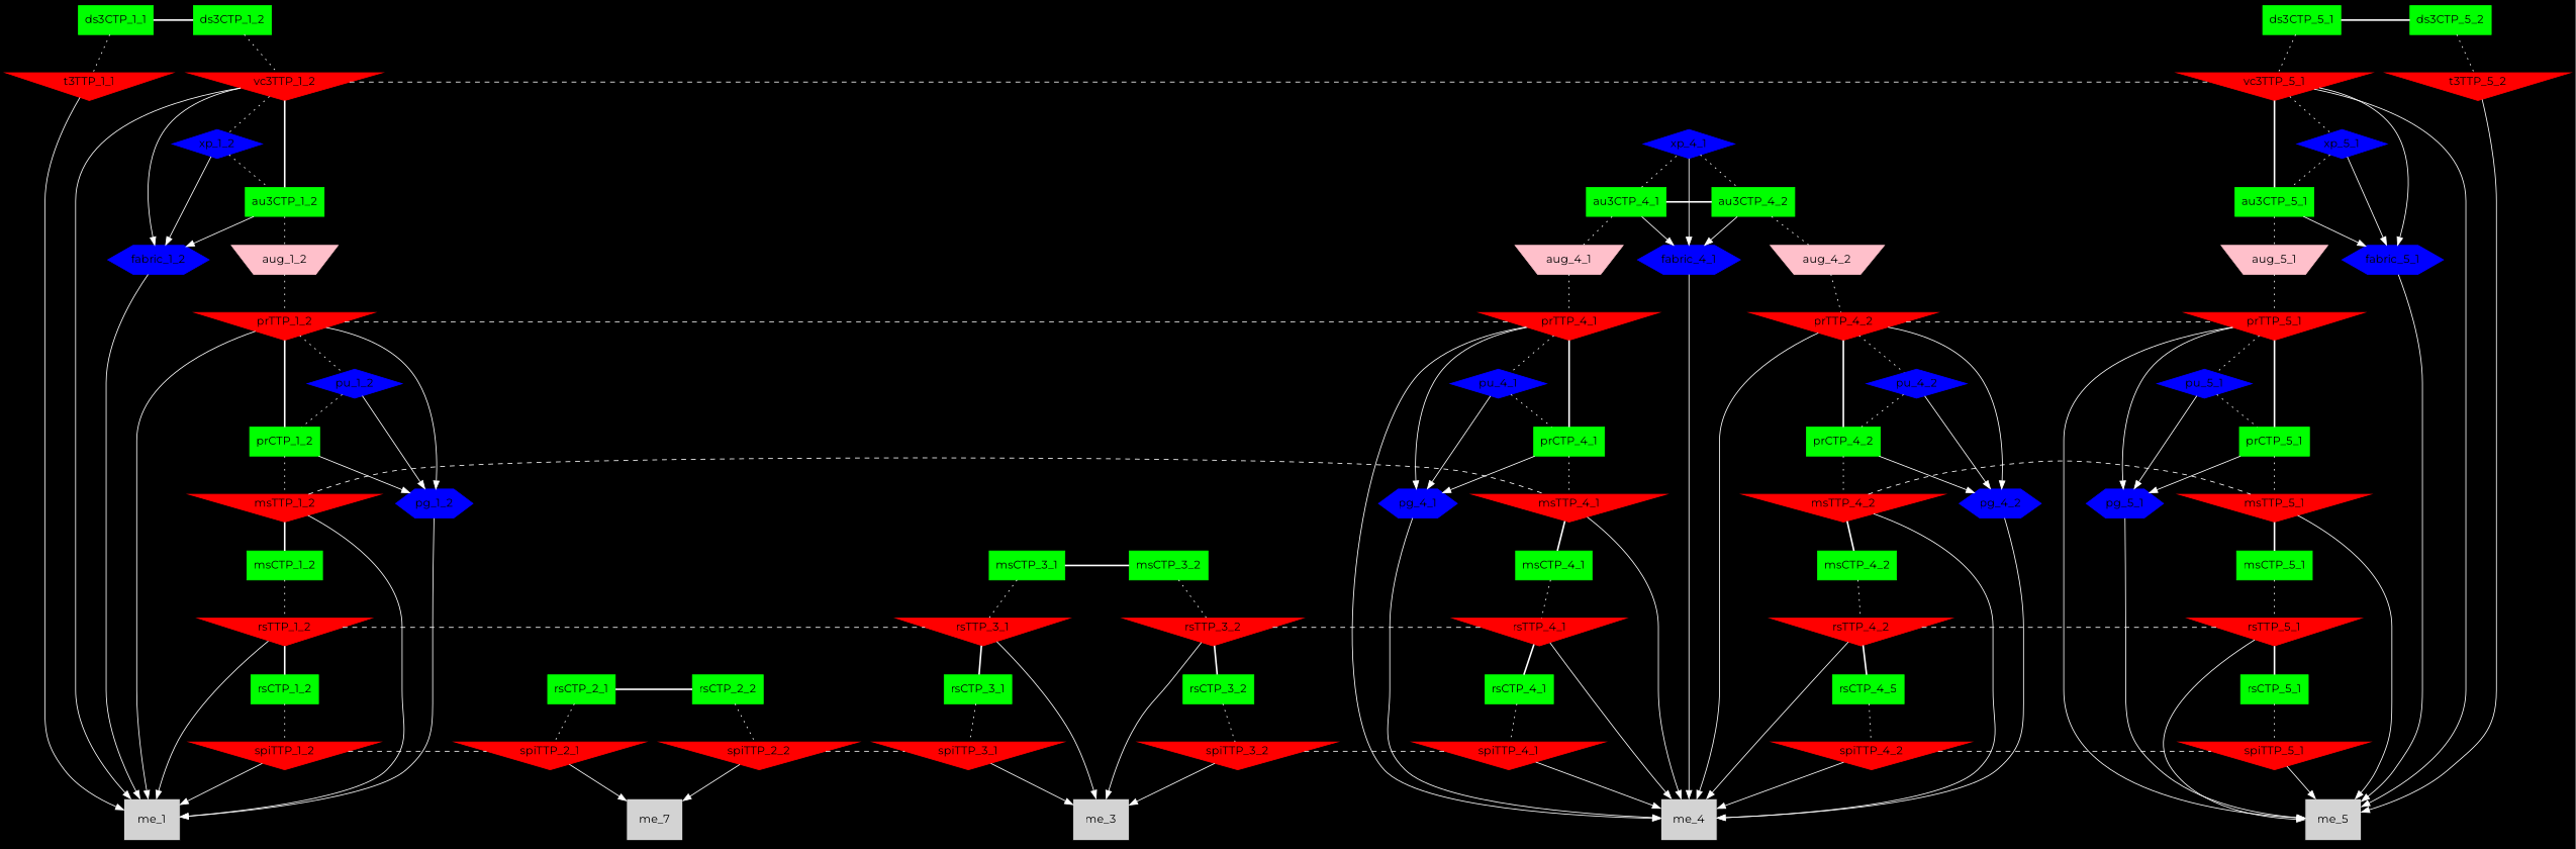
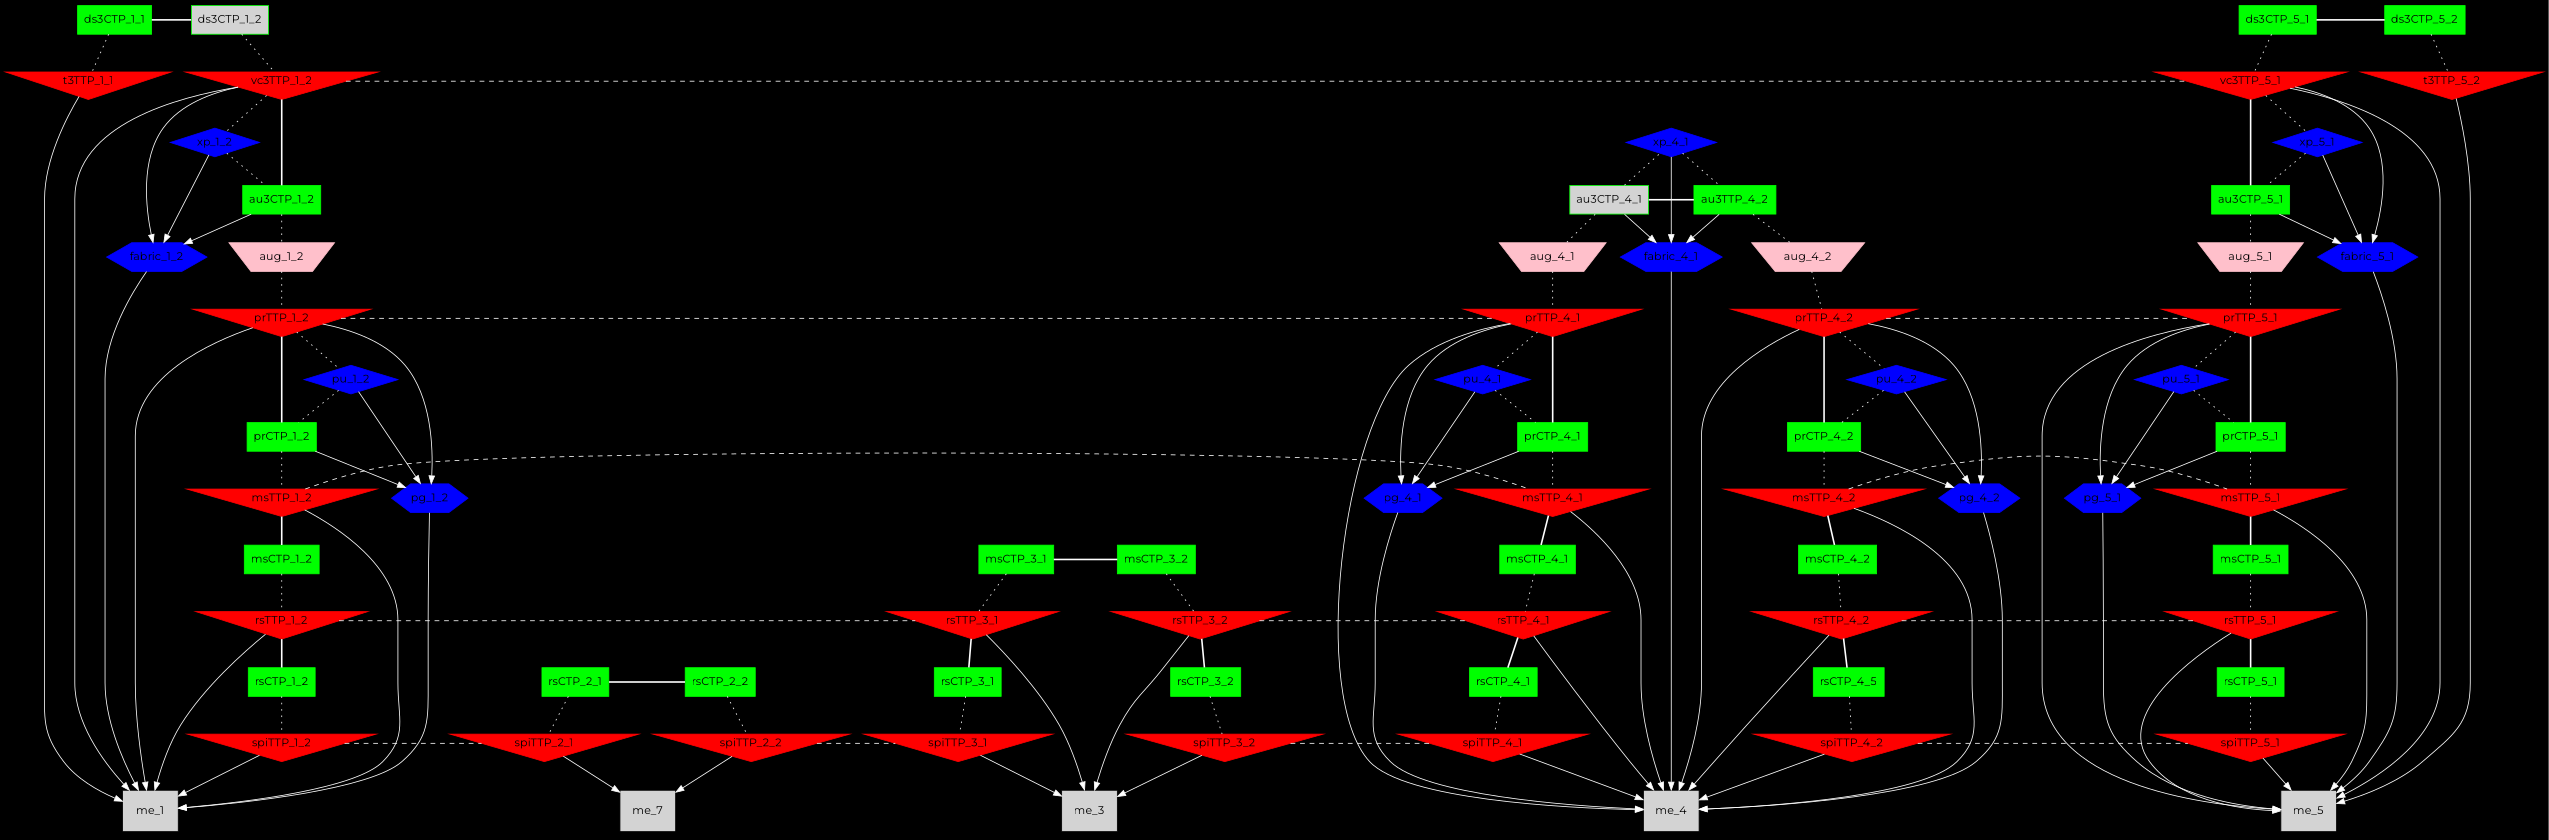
  digraph {
    bgcolor=black
    fontname=Montserrat
    node [color=green fontname=Montserrat shape=box style=filled]
    edge [color=white dir=none fontname=Montserrat]
    ds3CTP_1_1 [height=0.50 width=0.75]
-   ds3CTP_1_2 [height=0.50 width=0.75]
+   ds3CTP_1_2 [height=0.50 width=0.75 fillcolor=lightgrey]
    ds3CTP_5_1 [height=0.50 width=0.75]
    ds3CTP_5_2 [height=0.50 width=0.75]
    t3TTP_1_1 [color=red height=0.50 shape=invtriangle width=0.75]
    t3TTP_5_2 [color=red height=0.50 shape=invtriangle width=0.75]
    vc3TTP_1_2 [color=red height=0.50 shape=invtriangle width=0.75]
    vc3TTP_5_1 [color=red height=0.50 shape=invtriangle width=0.75]
    fabric_1_2 [color=blue height=0.50 shape=hexagon width=0.75]
    fabric_4_1 [color=blue height=0.50 shape=hexagon width=0.75]
    fabric_5_1 [color=blue height=0.50 shape=hexagon width=0.75]
    xp_1_2 [color=blue height=0.50 shape=diamond width=0.75]
    xp_4_1 [color=blue height=0.50 shape=diamond width=0.75]
    xp_5_1 [color=blue height=0.50 shape=diamond width=0.75]
    au3CTP_1_2 [height=0.50 width=0.75]
-   au3CTP_4_1 [height=0.50 width=0.75]
-   au3CTP_4_2 [height=0.50 width=0.75]
+   au3CTP_4_1 [height=0.50 width=0.75 fillcolor=lightgrey]
+   au3CTP_4_2 [height=0.50 width=0.75 label=au3TTP_4_2]
    au3CTP_5_1 [height=0.50 width=0.75]
    aug_1_2 [color=pink height=0.50 shape=invtrapezium width=0.75]
    aug_4_1 [color=pink height=0.50 shape=invtrapezium width=0.75]
    aug_4_2 [color=pink height=0.50 shape=invtrapezium width=0.75]
    aug_5_1 [color=pink height=0.50 shape=invtrapezium width=0.75]
    prTTP_1_2 [color=red height=0.50 shape=invtriangle width=0.75]
    prTTP_4_1 [color=red height=0.50 shape=invtriangle width=0.75]
    prTTP_4_2 [color=red height=0.50 shape=invtriangle width=0.75]
    prTTP_5_1 [color=red height=0.50 shape=invtriangle width=0.75]
    pg_1_2 [color=blue height=0.50 shape=hexagon width=0.75]
    pg_4_1 [color=blue height=0.50 shape=hexagon width=0.75]
    pg_4_2 [color=blue height=0.50 shape=hexagon width=0.75]
    pg_5_1 [color=blue height=0.50 shape=hexagon width=0.75]
    pu_1_2 [color=blue height=0.50 shape=diamond width=0.75]
    pu_4_1 [color=blue height=0.50 shape=diamond width=0.75]
    pu_4_2 [color=blue height=0.50 shape=diamond width=0.75]
    pu_5_1 [color=blue height=0.50 shape=diamond width=0.75]
    prCTP_1_2 [height=0.50 width=0.75]
    prCTP_4_1 [height=0.50 width=0.75]
    prCTP_4_2 [height=0.50 width=0.75]
    prCTP_5_1 [height=0.50 width=0.75]
    msTTP_1_2 [color=red height=0.50 shape=invtriangle width=0.75]
    msTTP_4_1 [color=red height=0.50 shape=invtriangle width=0.75]
    msTTP_4_2 [color=red height=0.50 shape=invtriangle width=0.75]
    msTTP_5_1 [color=red height=0.50 shape=invtriangle width=0.75]
    msCTP_1_2 [height=0.50 width=0.75]
    msCTP_3_1 [height=0.50 width=0.75]
    msCTP_3_2 [height=0.50 width=0.75]
    msCTP_4_1 [height=0.50 width=0.75]
    msCTP_4_2 [height=0.50 width=0.75]
    msCTP_5_1 [height=0.50 width=0.75]
    rsTTP_1_2 [color=red height=0.50 shape=invtriangle width=0.75]
    rsTTP_3_1 [color=red height=0.50 shape=invtriangle width=0.75]
    rsTTP_3_2 [color=red height=0.50 shape=invtriangle width=0.75]
    rsTTP_4_1 [color=red height=0.50 shape=invtriangle width=0.75]
    rsTTP_4_2 [color=red height=0.50 shape=invtriangle width=0.75]
    rsTTP_5_1 [color=red height=0.50 shape=invtriangle width=0.75]
    rsCTP_1_2 [height=0.50 width=0.75]
    rsCTP_2_1 [height=0.50 width=0.75]
    rsCTP_2_2 [height=0.50 width=0.75]
    rsCTP_3_1 [height=0.50 width=0.75]
    rsCTP_3_2 [height=0.50 width=0.75]
    rsCTP_4_1 [height=0.50 width=0.75]
    n61 [height=0.50 label=rsCTP_4_5 width=0.75]
    rsCTP_5_1 [height=0.50 width=0.75]
    spiTTP_1_2 [color=red height=0.50 shape=invtriangle width=0.75]
    spiTTP_2_1 [color=red height=0.50 shape=invtriangle width=0.75]
    spiTTP_2_2 [color=red height=0.50 shape=invtriangle width=0.75]
    spiTTP_3_1 [color=red height=0.50 shape=invtriangle width=0.75]
    spiTTP_3_2 [color=red height=0.50 shape=invtriangle width=0.75]
    spiTTP_4_1 [color=red height=0.50 shape=invtriangle width=0.75]
    spiTTP_4_2 [color=red height=0.50 shape=invtriangle width=0.75]
    spiTTP_5_1 [color=red height=0.50 shape=invtriangle width=0.75]
    me_1 [height=0.61 peripheries=2 width=0.86 color=""]
    n72 [height=0.61 label=me_7 peripheries=2 width=0.86 color=""]
    me_3 [height=0.61 peripheries=2 width=0.86 color=""]
    me_4 [height=0.61 peripheries=2 width=0.86 color=""]
    me_5 [height=0.61 peripheries=2 width=0.86 color=""]
    subgraph sub_1 {
      rank=same
      ds3CTP_1_1
      ds3CTP_1_2
      ds3CTP_5_1
      ds3CTP_5_2
    }
    subgraph sub_2 {
      vc3TTP_1_2
      vc3TTP_5_1
      prTTP_1_2
      prTTP_4_1
      prTTP_4_2
      prTTP_5_1
      msTTP_1_2
      msTTP_4_1
      msTTP_4_2
      msTTP_5_1
      rsTTP_1_2
      rsTTP_3_1
      rsTTP_3_2
      rsTTP_4_1
      rsTTP_4_2
      rsTTP_5_1
      spiTTP_1_2
      spiTTP_2_1
      spiTTP_2_2
      spiTTP_3_1
      spiTTP_3_2
      spiTTP_4_1
      spiTTP_4_2
      spiTTP_5_1
    }
    subgraph sub_3 {
      ds3CTP_1_1
      ds3CTP_1_2
      ds3CTP_5_1
      ds3CTP_5_2
      t3TTP_1_1
      t3TTP_5_2
      vc3TTP_1_2
      vc3TTP_5_1
      au3CTP_1_2
      au3CTP_4_1
      au3CTP_4_2
      au3CTP_5_1
      aug_1_2
      aug_4_1
      aug_4_2
      aug_5_1
      prTTP_1_2
      prTTP_4_1
      prTTP_4_2
      prTTP_5_1
      prCTP_1_2
      prCTP_4_1
      prCTP_4_2
      prCTP_5_1
      msTTP_1_2
      msTTP_4_1
      msTTP_4_2
      msTTP_5_1
      msCTP_1_2
      msCTP_3_1
      msCTP_3_2
      msCTP_4_1
      msCTP_4_2
      msCTP_5_1
      rsTTP_1_2
      rsTTP_3_1
      rsTTP_3_2
      rsTTP_4_1
      rsTTP_4_2
      rsTTP_5_1
      rsCTP_1_2
      rsCTP_2_1
      rsCTP_2_2
      rsCTP_3_1
      rsCTP_3_2
      rsCTP_4_1
      n61
      rsCTP_5_1
      spiTTP_1_2
      spiTTP_2_1
      spiTTP_2_2
      spiTTP_3_1
      spiTTP_3_2
      spiTTP_4_1
      spiTTP_4_2
      spiTTP_5_1
    }
    subgraph sub_4 {
      rank=same
      t3TTP_1_1
      t3TTP_5_2
    }
    subgraph sub_5 {
      rank=same
      vc3TTP_1_2
      vc3TTP_5_1
    }
    subgraph sub_6 {
      rank=same
      fabric_1_2
      fabric_4_1
      fabric_5_1
    }
    subgraph sub_7 {
      rank=same
      xp_1_2
      xp_4_1
      xp_5_1
    }
    subgraph sub_8 {
      rank=same
      au3CTP_1_2
      au3CTP_4_1
      au3CTP_4_2
      au3CTP_5_1
    }
    subgraph sub_9 {
      rank=same
      aug_1_2
      aug_4_1
      aug_4_2
      aug_5_1
    }
    subgraph sub_10 {
      rank=same
      prTTP_1_2
      prTTP_4_1
      prTTP_4_2
      prTTP_5_1
    }
    subgraph sub_11 {
      rank=same
      pg_1_2
      pg_4_1
      pg_4_2
      pg_5_1
    }
    subgraph sub_12 {
      rank=same
      pu_1_2
      pu_4_1
      pu_4_2
      pu_5_1
    }
    subgraph sub_13 {
      prCTP_1_2
      prCTP_4_1
      prCTP_4_2
      prCTP_5_1
    }
    subgraph sub_14 {
      rank=same
      msTTP_1_2
      msTTP_4_1
      msTTP_4_2
      msTTP_5_1
    }
    subgraph sub_15 {
      rank=same
      msCTP_1_2
      msCTP_3_1
      msCTP_3_2
      msCTP_4_1
      msCTP_4_2
      msCTP_5_1
    }
    subgraph sub_16 {
      rank=same
      rsTTP_1_2
      rsTTP_3_1
      rsTTP_3_2
      rsTTP_4_1
      rsTTP_4_2
      rsTTP_5_1
    }
    subgraph sub_17 {
      rank=same
      rsCTP_1_2
      rsCTP_2_1
      rsCTP_2_2
      rsCTP_3_1
      rsCTP_3_2
      rsCTP_4_1
      n61
      rsCTP_5_1
    }
    subgraph sub_18 {
      rank=same
      spiTTP_1_2
      spiTTP_2_1
      spiTTP_2_2
      spiTTP_3_1
      spiTTP_3_2
      spiTTP_4_1
      spiTTP_4_2
      spiTTP_5_1
    }
    subgraph sub_19 {
      vc3TTP_1_2
      vc3TTP_5_1
      fabric_1_2
      fabric_4_1
      fabric_5_1
      au3CTP_1_2
      au3CTP_4_1
      au3CTP_4_2
      au3CTP_5_1
      prTTP_1_2
      prTTP_4_1
      prTTP_4_2
      prTTP_5_1
      pg_1_2
      pg_4_1
      pg_4_2
      pg_5_1
      prCTP_1_2
      prCTP_4_1
      prCTP_4_2
      prCTP_5_1
    }
    subgraph sub_20 {
      vc3TTP_1_2
      vc3TTP_5_1
      xp_1_2
      xp_4_1
      xp_5_1
      au3CTP_1_2
      au3CTP_4_1
      au3CTP_4_2
      au3CTP_5_1
      prTTP_1_2
      prTTP_4_1
      prTTP_4_2
      prTTP_5_1
      pu_1_2
      pu_4_1
      pu_4_2
      pu_5_1
      prCTP_1_2
      prCTP_4_1
      prCTP_4_2
      prCTP_5_1
    }
    subgraph sub_21 {
      ds3CTP_1_1
      ds3CTP_1_2
      ds3CTP_5_1
      ds3CTP_5_2
      vc3TTP_1_2
      vc3TTP_5_1
      au3CTP_1_2
      au3CTP_4_1
      au3CTP_4_2
      au3CTP_5_1
      prTTP_1_2
      prTTP_4_1
      prTTP_4_2
      prTTP_5_1
      prCTP_1_2
      prCTP_4_1
      prCTP_4_2
      prCTP_5_1
      msTTP_1_2
      msTTP_4_1
      msTTP_4_2
      msTTP_5_1
      msCTP_1_2
      msCTP_3_1
      msCTP_3_2
      msCTP_4_1
      msCTP_4_2
      msCTP_5_1
      rsTTP_1_2
      rsTTP_3_1
      rsTTP_3_2
      rsTTP_4_1
      rsTTP_4_2
      rsTTP_5_1
      rsCTP_1_2
      rsCTP_2_1
      rsCTP_2_2
      rsCTP_3_1
      rsCTP_3_2
      rsCTP_4_1
      n61
      rsCTP_5_1
    }
    subgraph sub_22 {
      rank=same
      me_1
      n72
      me_3
      me_4
      me_5
    }
    subgraph sub_23 {
      t3TTP_1_1
      t3TTP_5_2
      vc3TTP_1_2
      vc3TTP_5_1
      fabric_1_2
      fabric_4_1
      fabric_5_1
      xp_1_2
      xp_4_1
      xp_5_1
      prTTP_1_2
      prTTP_4_1
      prTTP_4_2
      prTTP_5_1
      pg_1_2
      pg_4_1
      pg_4_2
      pg_5_1
      pu_1_2
      pu_4_1
      pu_4_2
      pu_5_1
      msTTP_1_2
      msTTP_4_1
      msTTP_4_2
      msTTP_5_1
      rsTTP_1_2
      rsTTP_3_1
      rsTTP_3_2
      rsTTP_4_1
      rsTTP_4_2
      rsTTP_5_1
      spiTTP_1_2
      spiTTP_2_1
      spiTTP_2_2
      spiTTP_3_1
      spiTTP_3_2
      spiTTP_4_1
      spiTTP_4_2
      spiTTP_5_1
      me_1
      n72
      me_3
      me_4
      me_5
    }
    ds3CTP_1_1 -> ds3CTP_1_2 [style=bold weight=100]
    ds3CTP_1_1 -> t3TTP_1_1 [style=dotted weight=100]
    ds3CTP_1_2 -> vc3TTP_1_2 [style=dotted weight=100]
    ds3CTP_5_1 -> ds3CTP_5_2 [style=bold weight=100]
    ds3CTP_5_1 -> vc3TTP_5_1 [style=dotted weight=100]
    ds3CTP_5_2 -> t3TTP_5_2 [style=dotted weight=100]
    t3TTP_1_1 -> me_1 [dir=""]
    t3TTP_5_2 -> me_5 [dir=""]
    vc3TTP_1_2 -> vc3TTP_5_1 [style=dashed]
    vc3TTP_1_2 -> fabric_1_2 [dir=""]
    vc3TTP_1_2 -> xp_1_2 [style=dotted]
    vc3TTP_1_2 -> au3CTP_1_2 [style=bold weight=100]
    vc3TTP_1_2 -> me_1 [dir=""]
    vc3TTP_5_1 -> fabric_5_1 [dir=""]
    vc3TTP_5_1 -> xp_5_1 [style=dotted]
    vc3TTP_5_1 -> au3CTP_5_1 [style=bold weight=100]
    vc3TTP_5_1 -> me_5 [dir=""]
    fabric_1_2 -> me_1 [dir=""]
    fabric_4_1 -> me_4 [dir=""]
    fabric_5_1 -> me_5 [dir=""]
    xp_1_2 -> fabric_1_2 [dir=""]
    xp_1_2 -> au3CTP_1_2 [style=dotted]
    xp_4_1 -> fabric_4_1 [dir=""]
    xp_4_1 -> au3CTP_4_2 [style=dotted]
    xp_5_1 -> fabric_5_1 [dir=""]
    xp_5_1 -> au3CTP_5_1 [style=dotted]
    au3CTP_1_2 -> fabric_1_2 [dir=""]
    au3CTP_1_2 -> aug_1_2 [style=dotted weight=100]
    au3CTP_4_1 -> fabric_4_1 [dir=""]
    au3CTP_4_1 -> xp_4_1 [style=dotted]
    au3CTP_4_1 -> au3CTP_4_2 [style=bold weight=100]
    au3CTP_4_1 -> aug_4_1 [style=dotted weight=100]
    au3CTP_4_2 -> fabric_4_1 [dir=""]
    au3CTP_4_2 -> aug_4_2 [style=dotted weight=100]
    au3CTP_5_1 -> fabric_5_1 [dir=""]
    au3CTP_5_1 -> aug_5_1 [style=dotted weight=100]
    aug_1_2 -> prTTP_1_2 [style=dotted weight=100]
    aug_4_1 -> prTTP_4_1 [style=dotted weight=100]
    aug_4_2 -> prTTP_4_2 [style=dotted weight=100]
    aug_5_1 -> prTTP_5_1 [style=dotted weight=100]
    prTTP_1_2 -> prTTP_4_1 [style=dashed]
    prTTP_1_2 -> pg_1_2 [dir=""]
    prTTP_1_2 -> pu_1_2 [style=dotted]
    prTTP_1_2 -> prCTP_1_2 [style=bold weight=100]
    prTTP_1_2 -> me_1 [dir=""]
    prTTP_4_1 -> pg_4_1 [dir=""]
    prTTP_4_1 -> pu_4_1 [style=dotted]
    prTTP_4_1 -> prCTP_4_1 [style=bold weight=100]
    prTTP_4_1 -> me_4 [dir=""]
    prTTP_4_2 -> prTTP_5_1 [style=dashed]
    prTTP_4_2 -> pg_4_2 [dir=""]
    prTTP_4_2 -> pu_4_2 [style=dotted]
    prTTP_4_2 -> prCTP_4_2 [style=bold weight=100]
    prTTP_4_2 -> me_4 [dir=""]
    prTTP_5_1 -> pg_5_1 [dir=""]
    prTTP_5_1 -> pu_5_1 [style=dotted]
    prTTP_5_1 -> prCTP_5_1 [style=bold weight=100]
    prTTP_5_1 -> me_5 [dir=""]
    pg_1_2 -> me_1 [dir=""]
    pg_4_1 -> me_4 [dir=""]
    pg_4_2 -> me_4 [dir=""]
    pg_5_1 -> me_5 [dir=""]
    pu_1_2 -> pg_1_2 [dir=""]
    pu_1_2 -> prCTP_1_2 [style=dotted]
    pu_4_1 -> pg_4_1 [dir=""]
    pu_4_1 -> prCTP_4_1 [style=dotted]
    pu_4_2 -> pg_4_2 [dir=""]
    pu_4_2 -> prCTP_4_2 [style=dotted]
    pu_5_1 -> pg_5_1 [dir=""]
    pu_5_1 -> prCTP_5_1 [style=dotted]
    prCTP_1_2 -> pg_1_2 [dir=""]
    prCTP_1_2 -> msTTP_1_2 [style=dotted weight=100]
    prCTP_4_1 -> pg_4_1 [dir=""]
    prCTP_4_1 -> msTTP_4_1 [style=dotted weight=100]
    prCTP_4_2 -> pg_4_2 [dir=""]
    prCTP_4_2 -> msTTP_4_2 [style=dotted weight=100]
    prCTP_5_1 -> pg_5_1 [dir=""]
    prCTP_5_1 -> msTTP_5_1 [style=dotted weight=100]
    msTTP_1_2 -> msTTP_4_1 [style=dashed]
    msTTP_1_2 -> msCTP_1_2 [style=bold weight=100]
    msTTP_1_2 -> me_1 [dir=""]
    msTTP_4_1 -> msCTP_4_1 [style=bold weight=100]
    msTTP_4_1 -> me_4 [dir=""]
    msTTP_4_2 -> msTTP_5_1 [style=dashed]
    msTTP_4_2 -> msCTP_4_2 [style=bold weight=100]
    msTTP_4_2 -> me_4 [dir=""]
    msTTP_5_1 -> msCTP_5_1 [style=bold weight=100]
    msTTP_5_1 -> me_5 [dir=""]
    msCTP_1_2 -> rsTTP_1_2 [style=dotted weight=100]
    msCTP_3_1 -> msCTP_3_2 [style=bold weight=100]
    msCTP_3_1 -> rsTTP_3_1 [style=dotted weight=100]
    msCTP_3_2 -> rsTTP_3_2 [style=dotted weight=100]
    msCTP_4_1 -> rsTTP_4_1 [style=dotted weight=100]
    msCTP_4_2 -> rsTTP_4_2 [style=dotted weight=100]
    msCTP_5_1 -> rsTTP_5_1 [style=dotted weight=100]
    rsTTP_1_2 -> rsTTP_3_1 [style=dashed]
    rsTTP_1_2 -> rsCTP_1_2 [style=bold weight=100]
    rsTTP_1_2 -> me_1 [dir=""]
    rsTTP_3_1 -> rsCTP_3_1 [style=bold weight=100]
    rsTTP_3_1 -> me_3 [dir=""]
    rsTTP_3_2 -> rsTTP_4_1 [style=dashed]
    rsTTP_3_2 -> rsCTP_3_2 [style=bold weight=100]
    rsTTP_3_2 -> me_3 [dir=""]
    rsTTP_4_1 -> rsCTP_4_1 [style=bold weight=100]
    rsTTP_4_1 -> me_4 [dir=""]
    rsTTP_4_2 -> rsTTP_5_1 [style=dashed]
    rsTTP_4_2 -> n61 [style=bold weight=100]
    rsTTP_4_2 -> me_4 [dir=""]
    rsTTP_5_1 -> rsCTP_5_1 [style=bold weight=100]
    rsTTP_5_1 -> me_5 [dir=""]
    rsCTP_1_2 -> spiTTP_1_2 [style=dotted weight=100]
    rsCTP_2_1 -> rsCTP_2_2 [style=bold weight=100]
    rsCTP_2_1 -> spiTTP_2_1 [style=dotted weight=100]
    rsCTP_2_2 -> spiTTP_2_2 [style=dotted weight=100]
    rsCTP_3_1 -> spiTTP_3_1 [style=dotted weight=100]
    rsCTP_3_2 -> spiTTP_3_2 [style=dotted weight=100]
    rsCTP_4_1 -> spiTTP_4_1 [style=dotted weight=100]
    n61 -> spiTTP_4_2 [style=dotted weight=100]
    rsCTP_5_1 -> spiTTP_5_1 [style=dotted weight=100]
    spiTTP_1_2 -> spiTTP_2_1 [style=dashed]
    spiTTP_1_2 -> me_1 [dir=""]
    spiTTP_2_1 -> n72 [dir=""]
    spiTTP_2_2 -> spiTTP_3_1 [style=dashed]
    spiTTP_2_2 -> n72 [dir=""]
    spiTTP_3_1 -> me_3 [dir=""]
    spiTTP_3_2 -> spiTTP_4_1 [style=dashed]
    spiTTP_3_2 -> me_3 [dir=""]
    spiTTP_4_1 -> me_4 [dir=""]
    spiTTP_4_2 -> spiTTP_5_1 [style=dashed]
    spiTTP_4_2 -> me_4 [dir=""]
    spiTTP_5_1 -> me_5 [dir=""]
  }
